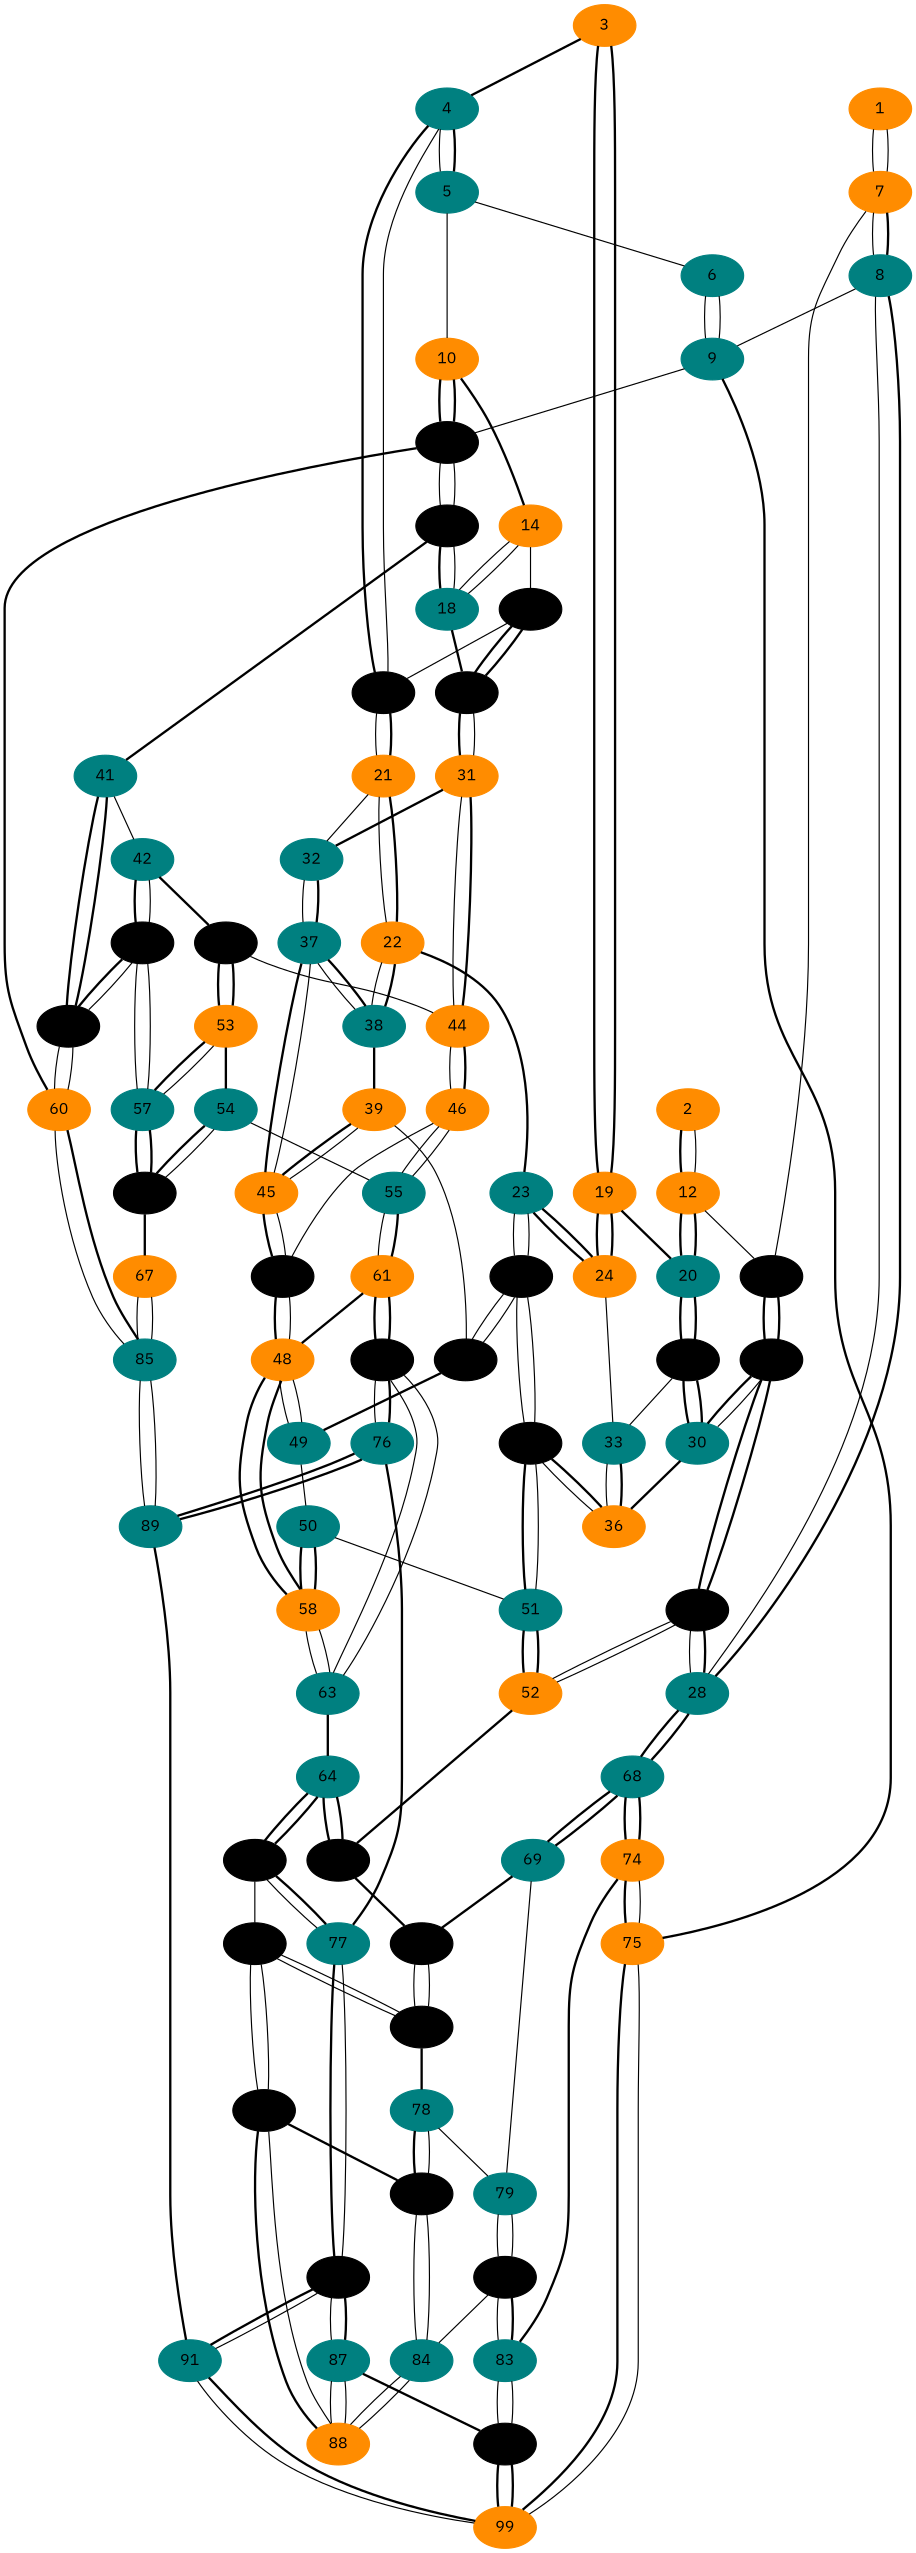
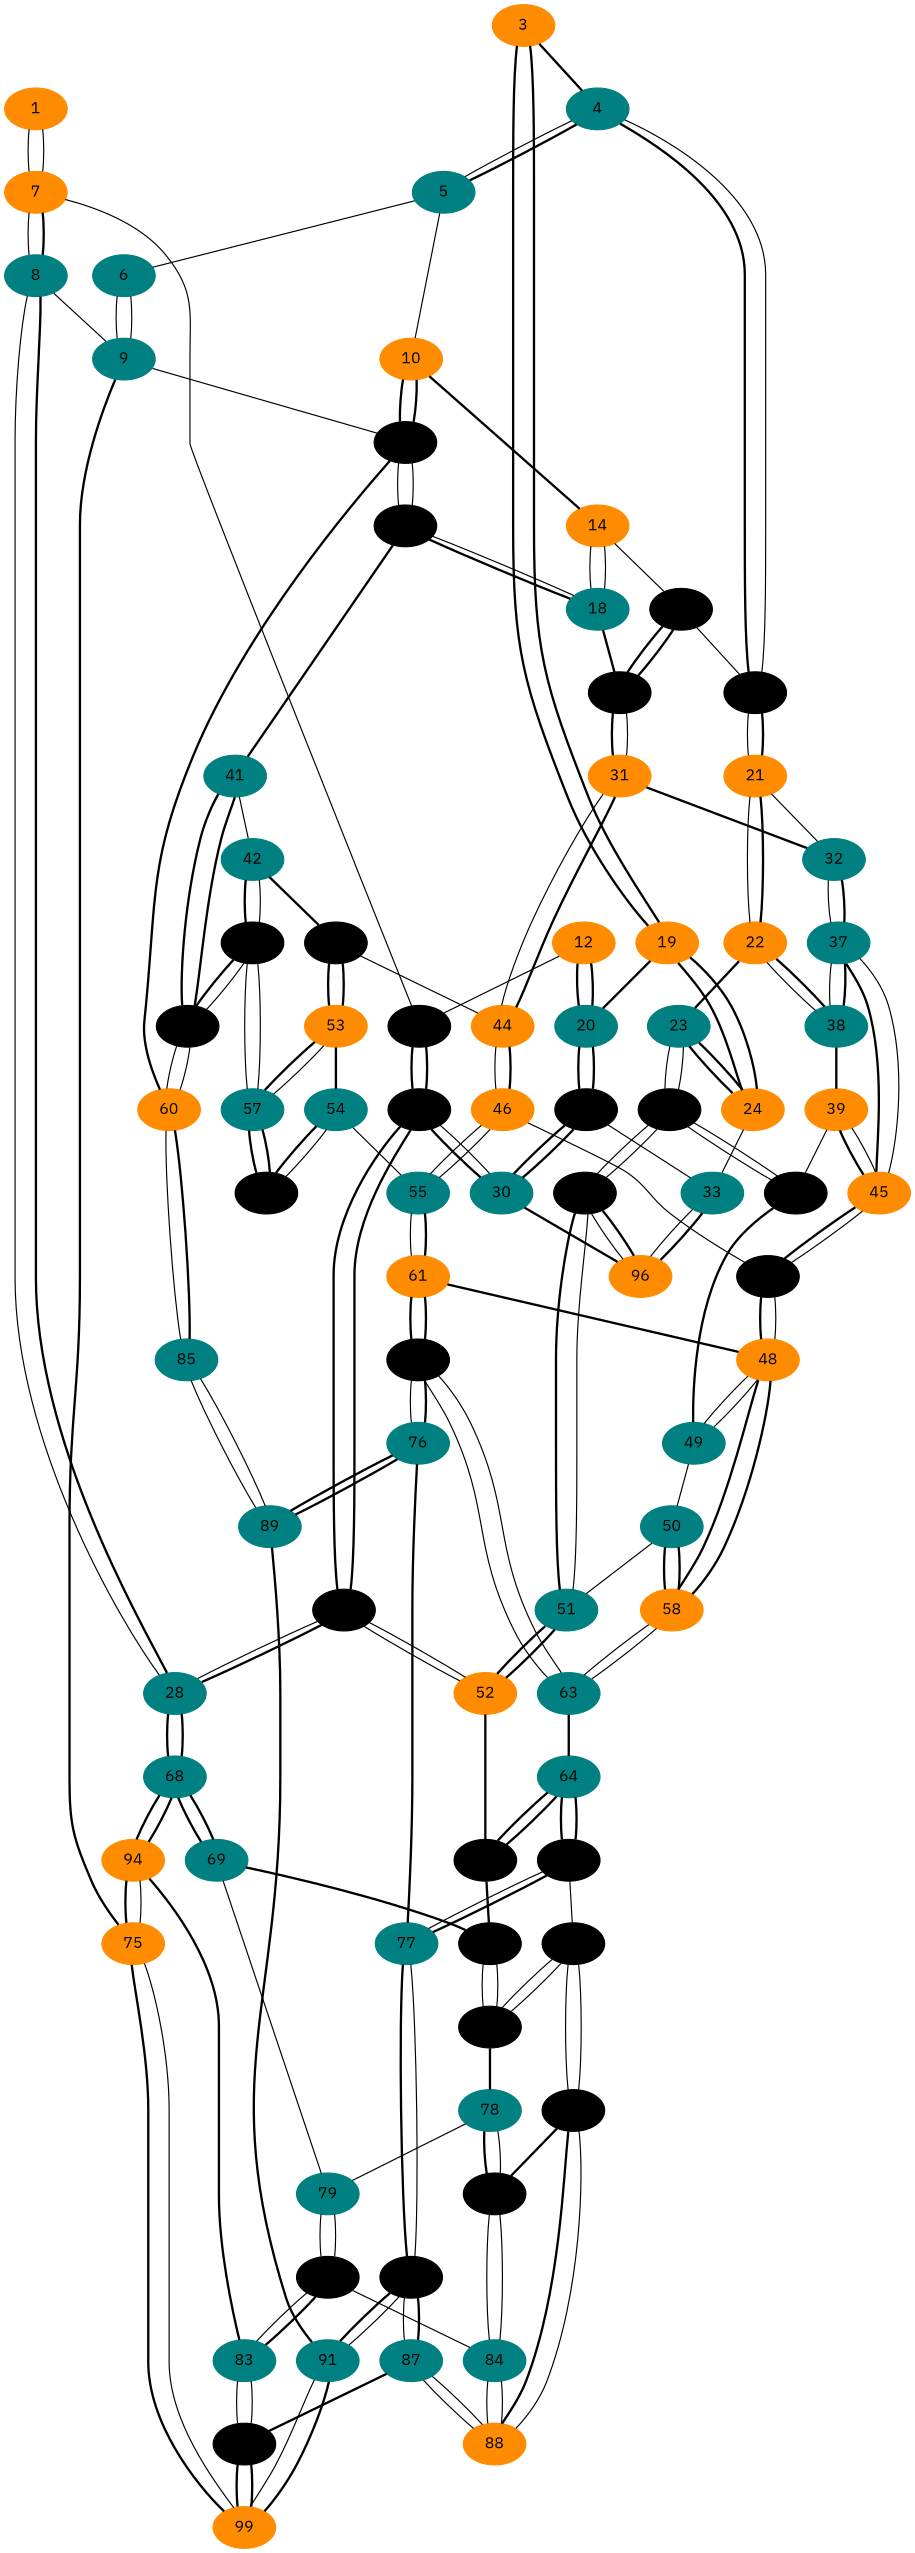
  graph {
    fontname="IBM Plex Sans"
    node [color=teal fontname="IBM Plex Sans" style=filled]
    edge [fontname="IBM Plex Sans" style=bold]
    1 [color=darkorange]
    7 [color=darkorange]
-   2 [color=darkorange]
    12 [color=darkorange]
    8
    13 [color=black]
    3 [color=darkorange]
    4
    19 [color=darkorange]
    20
    5
    16 [color=black]
    24 [color=darkorange]
    6
    10 [color=darkorange]
    21 [color=darkorange]
    9
    11 [color=black]
    14 [color=darkorange]
    75 [color=darkorange]
    28
    26 [color=black]
    68
    17 [color=black]
    60 [color=darkorange]
    n26 [color=darkorange label=99]
    15 [color=black]
    18
    41
    85
    29 [color=black]
    27 [color=black]
    30
    25 [color=black]
    31 [color=darkorange]
    22 [color=darkorange]
    32
    42
    59 [color=black]
    33
    23
    38
    37
    34 [color=black]
    39 [color=darkorange]
    35 [color=black]
    40 [color=black]
-   36 [color=darkorange]
+   36 [color=darkorange label=96]
    44 [color=darkorange]
    52 [color=darkorange]
    65 [color=black]
    69
-   74 [color=darkorange]
+   74 [color=darkorange label=94]
    46 [color=darkorange]
    45 [color=darkorange]
    51
    49
    47 [color=black]
    50
    43 [color=black]
    56 [color=black]
    53 [color=darkorange]
    57
    54
    55
    48 [color=darkorange]
    61 [color=darkorange]
    58 [color=darkorange]
    63
    70 [color=black]
    66 [color=black]
-   67 [color=darkorange]
    62 [color=black]
    64
    89
    76
    77
    71 [color=black]
    72 [color=black]
    73 [color=black]
    79
    83
    82 [color=black]
    78
    80 [color=black]
    86 [color=black]
    81 [color=black]
    88 [color=darkorange]
    90 [color=black]
    91
    87
    84
    1 -- 7 [style=solid]
    1 -- 7 [style=solid]
    7 -- 8 [style=solid]
    7 -- 8
    7 -- 13 [style=solid]
-   2 -- 12
-   2 -- 12 [style=solid]
    12 -- 13 [style=solid]
    12 -- 20
    12 -- 20
    8 -- 9 [style=solid]
    8 -- 28 [style=solid]
    8 -- 28
    13 -- 26
    13 -- 26
    3 -- 4
    3 -- 19
    3 -- 19
    4 -- 5 [style=solid]
    4 -- 5
    4 -- 16
    4 -- 16 [style=solid]
    19 -- 20
    19 -- 24
    19 -- 24
    20 -- 29
    20 -- 29
    5 -- 6 [style=solid]
    5 -- 10 [style=solid]
    16 -- 21 [style=solid]
    16 -- 21
    24 -- 33 [style=solid]
    6 -- 9 [style=solid]
    6 -- 9 [style=solid]
    10 -- 11
    10 -- 11
    10 -- 14
    21 -- 22 [style=solid]
    21 -- 22
    21 -- 32 [style=solid]
    9 -- 11 [style=solid]
    9 -- 75
    11 -- 17 [style=solid]
    11 -- 17 [style=solid]
    11 -- 60
    14 -- 15 [style=solid]
    14 -- 18 [style=solid]
    14 -- 18 [style=solid]
    75 -- n26
    75 -- n26 [style=solid]
    28 -- 68
    28 -- 68
    26 -- 27
    26 -- 27
    26 -- 30
    26 -- 30 [style=solid]
    68 -- 69
    68 -- 69
    68 -- 74
    68 -- 74
    17 -- 18
    17 -- 18 [style=solid]
    17 -- 41
    60 -- 85 [style=solid]
    60 -- 85
    15 -- 16 [style=solid]
    15 -- 25
    15 -- 25
    18 -- 25
    41 -- 42 [style=solid]
    41 -- 59
    41 -- 59
    85 -- 89 [style=solid]
    85 -- 89 [style=solid]
    29 -- 30
    29 -- 30
    29 -- 33 [style=solid]
    27 -- 28 [style=solid]
    27 -- 28
    27 -- 52 [style=solid]
    27 -- 52 [style=solid]
    30 -- 36
    25 -- 31
    25 -- 31 [style=solid]
    31 -- 32
    31 -- 44 [style=solid]
    31 -- 44
    22 -- 23
    22 -- 38 [style=solid]
    22 -- 38
    32 -- 37 [style=solid]
    32 -- 37
    42 -- 43
    42 -- 56
    42 -- 56 [style=solid]
    59 -- 60 [style=solid]
    59 -- 60 [style=solid]
    33 -- 36 [style=solid]
    33 -- 36
    23 -- 24
    23 -- 24
    23 -- 34 [style=solid]
    23 -- 34 [style=solid]
    38 -- 39
    37 -- 38 [style=solid]
    37 -- 38
    37 -- 45
    37 -- 45 [style=solid]
    34 -- 35 [style=solid]
    34 -- 35 [style=solid]
    34 -- 40 [style=solid]
    34 -- 40 [style=solid]
    39 -- 40 [style=solid]
    39 -- 45
    39 -- 45 [style=solid]
    35 -- 36 [style=solid]
    35 -- 36
    35 -- 51
    35 -- 51 [style=solid]
    40 -- 49
    44 -- 46 [style=solid]
    44 -- 46
    52 -- 65
    65 -- 70
    69 -- 70
    69 -- 79 [style=solid]
    74 -- 75
    74 -- 75 [style=solid]
    74 -- 83
    46 -- 47 [style=solid]
    46 -- 55 [style=solid]
    46 -- 55 [style=solid]
    45 -- 47
    45 -- 47 [style=solid]
    51 -- 52
    51 -- 52
    49 -- 50 [style=solid]
    47 -- 48
    47 -- 48 [style=solid]
    50 -- 51 [style=solid]
    50 -- 58
    50 -- 58
    43 -- 44 [style=solid]
    43 -- 53
    43 -- 53
    56 -- 59
    56 -- 59 [style=solid]
    56 -- 57 [style=solid]
    56 -- 57 [style=solid]
    53 -- 57
    53 -- 57 [style=solid]
    53 -- 54
    57 -- 66
    57 -- 66
    54 -- 55 [style=solid]
    54 -- 66
    54 -- 66 [style=solid]
    55 -- 61 [style=solid]
    55 -- 61
    48 -- 49 [style=solid]
    48 -- 49 [style=solid]
    48 -- 58
    48 -- 58
    61 -- 48
    61 -- 62
    61 -- 62
    58 -- 63 [style=solid]
    58 -- 63 [style=solid]
    63 -- 64
    70 -- 73 [style=solid]
    70 -- 73 [style=solid]
-   66 -- 67
-   67 -- 85 [style=solid]
-   67 -- 85 [style=solid]
    62 -- 63 [style=solid]
    62 -- 63 [style=solid]
    62 -- 76 [style=solid]
    62 -- 76
    64 -- 65
    64 -- 65
    64 -- 71
    64 -- 71
    89 -- 91
    76 -- 89
    76 -- 89
    76 -- 77
    77 -- 86
    77 -- 86 [style=solid]
    71 -- 77 [style=solid]
    71 -- 77
    71 -- 72 [style=solid]
    72 -- 73 [style=solid]
    72 -- 73 [style=solid]
    72 -- 80 [style=solid]
    72 -- 80 [style=solid]
    73 -- 78
    79 -- 82 [style=solid]
    79 -- 82 [style=solid]
    83 -- 90 [style=solid]
    83 -- 90 [style=solid]
    82 -- 83 [style=solid]
    82 -- 83
    82 -- 84 [style=solid]
    78 -- 79 [style=solid]
    78 -- 81
    78 -- 81 [style=solid]
    80 -- 81
    80 -- 88
    80 -- 88 [style=solid]
    86 -- 91
    86 -- 91 [style=solid]
    86 -- 87 [style=solid]
    86 -- 87
    81 -- 84 [style=solid]
    81 -- 84 [style=solid]
    90 -- n26
    90 -- n26
    91 -- n26 [style=solid]
    91 -- n26
    87 -- 88 [style=solid]
    87 -- 88 [style=solid]
    87 -- 90
    84 -- 88 [style=solid]
    84 -- 88 [style=solid]
  }
